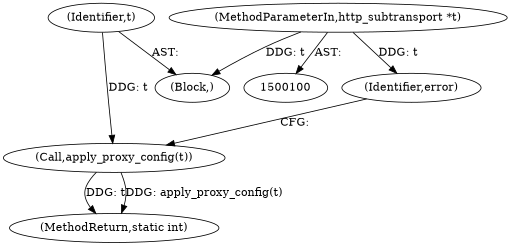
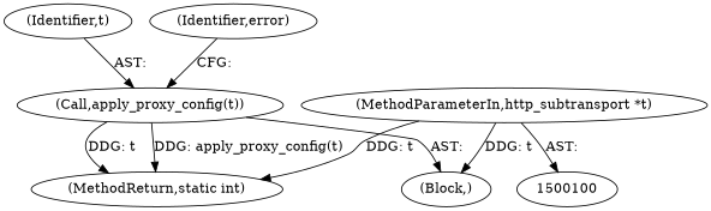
  digraph {
    n1 [label="(Call,apply_proxy_config(t))"]
    n2 [label="(MethodReturn,static int)"]
    n3 [label="(Block,)"]
    n4 [label="(Identifier,t)"]
    n5 [label="(MethodParameterIn,http_subtransport *t)"]
    n6 [label=1500100]
    n7 [label="(Identifier,error)"]
    n1 -> n2 [label="DDG: t"]
    n1 -> n2 [label="DDG: apply_proxy_config(t)"]
-   n4 -> n3 [label="AST: "]
-   n4 -> n1 [label="DDG: t"]
-   n5 -> n7 [label="DDG: t"]
+   n1 -> n3 [label="AST: "]
+   n4 -> n1 [label="AST: "]
+   n5 -> n2 [label="DDG: t"]
    n5 -> n3 [label="DDG: t"]
    n5 -> n6 [label="AST: "]
    n7 -> n1 [label="CFG: "]
  }
